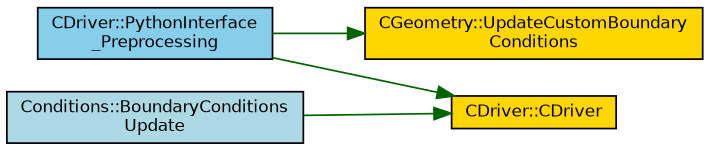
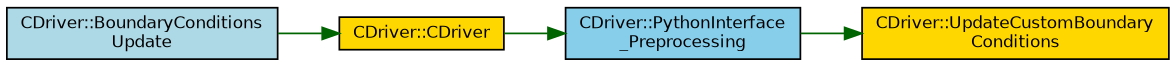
  digraph {
    rankdir=RL
    node [color=black fillcolor=gold fontname=Helvetica fontsize=10 shape=record style=filled]
    edge [color=darkgreen dir=back fontname=Helvetica fontsize=10 labelfontname=Helvetica labelfontsize=10 style=solid]
-   n1 [fontcolor=black height=0.2 label="CGeometry::UpdateCustomBoundary\lConditions" width=0.4]
+   n1 [fontcolor=black height=0.2 label="CDriver::UpdateCustomBoundary\lConditions" width=0.4]
    n2 [fillcolor=skyblue height=0.2 label="CDriver::PythonInterface\l_Preprocessing" width=0.4]
-   n3 [fillcolor=lightblue height=0.2 label="Conditions::BoundaryConditions\lUpdate" width=0.4]
+   n3 [fillcolor=lightblue height=0.2 label="CDriver::BoundaryConditions\lUpdate" width=0.4]
    n4 [height=0.2 label="CDriver::CDriver" width=0.4]
    n1 -> n2
-   n4 -> n2
+   n2 -> n4
    n4 -> n3
  }
